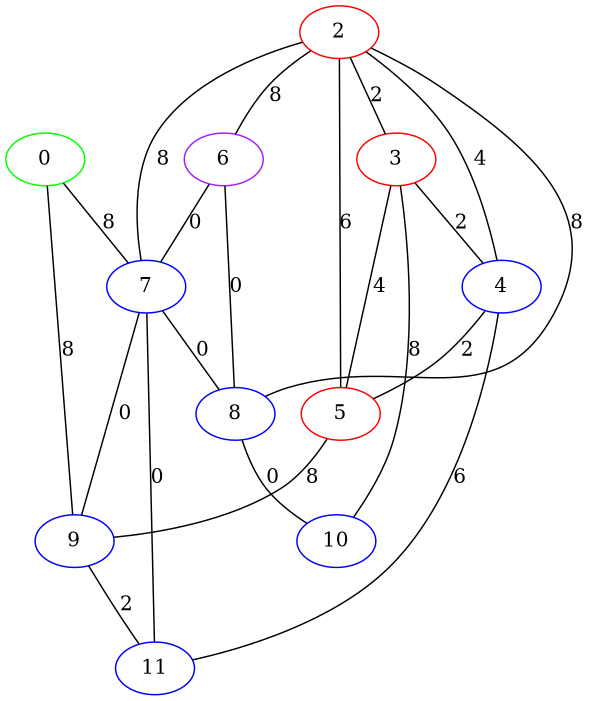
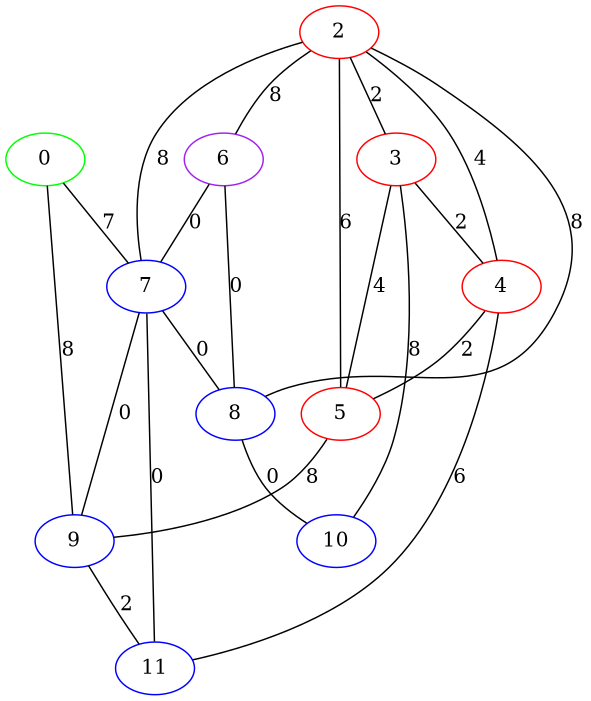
  graph {
    node [color=blue weight=3]
    0 [color=green weight=2]
    7
    9
    11
    8
    10
    2 [color=red weight=1]
    3 [color=red weight=1]
-   4 [weight=1]
+   4 [color=red weight=1]
    5 [color=red weight=1]
    6 [color=purple weight=4]
-   0 -- 7 [label=8]
+   0 -- 7 [label=7]
    0 -- 9 [label=8]
    7 -- 9 [label=0]
    7 -- 11 [label=0]
    7 -- 8 [label=0]
    9 -- 11 [label=2]
    8 -- 10 [label=0]
    2 -- 7 [label=8]
    2 -- 8 [label=8]
    2 -- 3 [label=2]
    2 -- 4 [label=4]
    2 -- 5 [label=6]
    2 -- 6 [label=8]
    3 -- 10 [label=8]
    3 -- 4 [label=2]
    3 -- 5 [label=4]
    4 -- 11 [label=6]
    4 -- 5 [label=2]
    5 -- 9 [label=8]
    6 -- 7 [label=0]
    6 -- 8 [label=0]
  }
